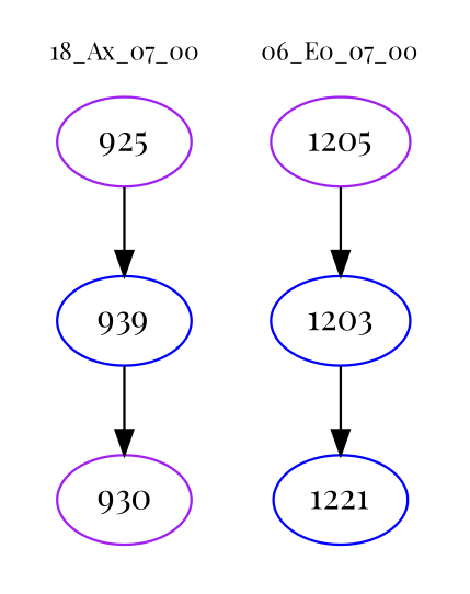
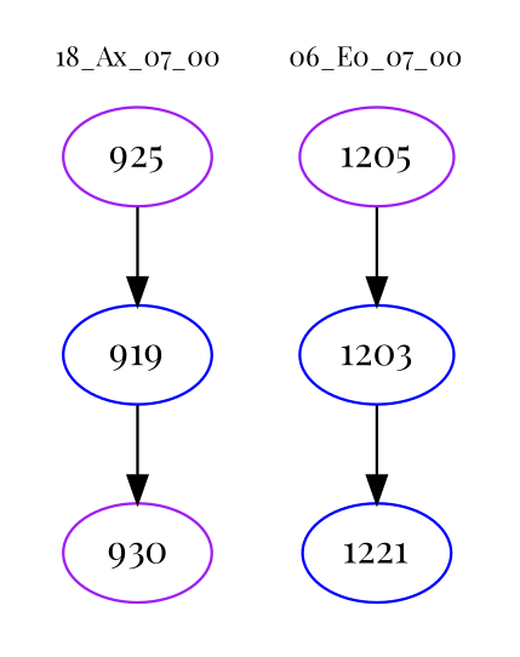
  digraph {
    fontname="Playfair Display"
    node [color=purple fontname="Playfair Display"]
    edge [color=black fontname="Playfair Display"]
    n1 [label=925]
-   n2 [color=blue label=939]
+   n2 [color=blue label=919]
    n3 [label=930]
    n4 [label=1205]
    n5 [color=blue label=1203]
    n6 [color=blue label=1221]
    subgraph cluster_1 {
      color=white
      fontsize=10
      label="18_Ax_07_00"
      n1
      n2
      n3
    }
    subgraph cluster_2 {
      color=white
      fontsize=10
      label="06_E0_07_00"
      n4
      n5
      n6
    }
    n1 -> n2
    n2 -> n3
    n4 -> n5
    n5 -> n6
  }
